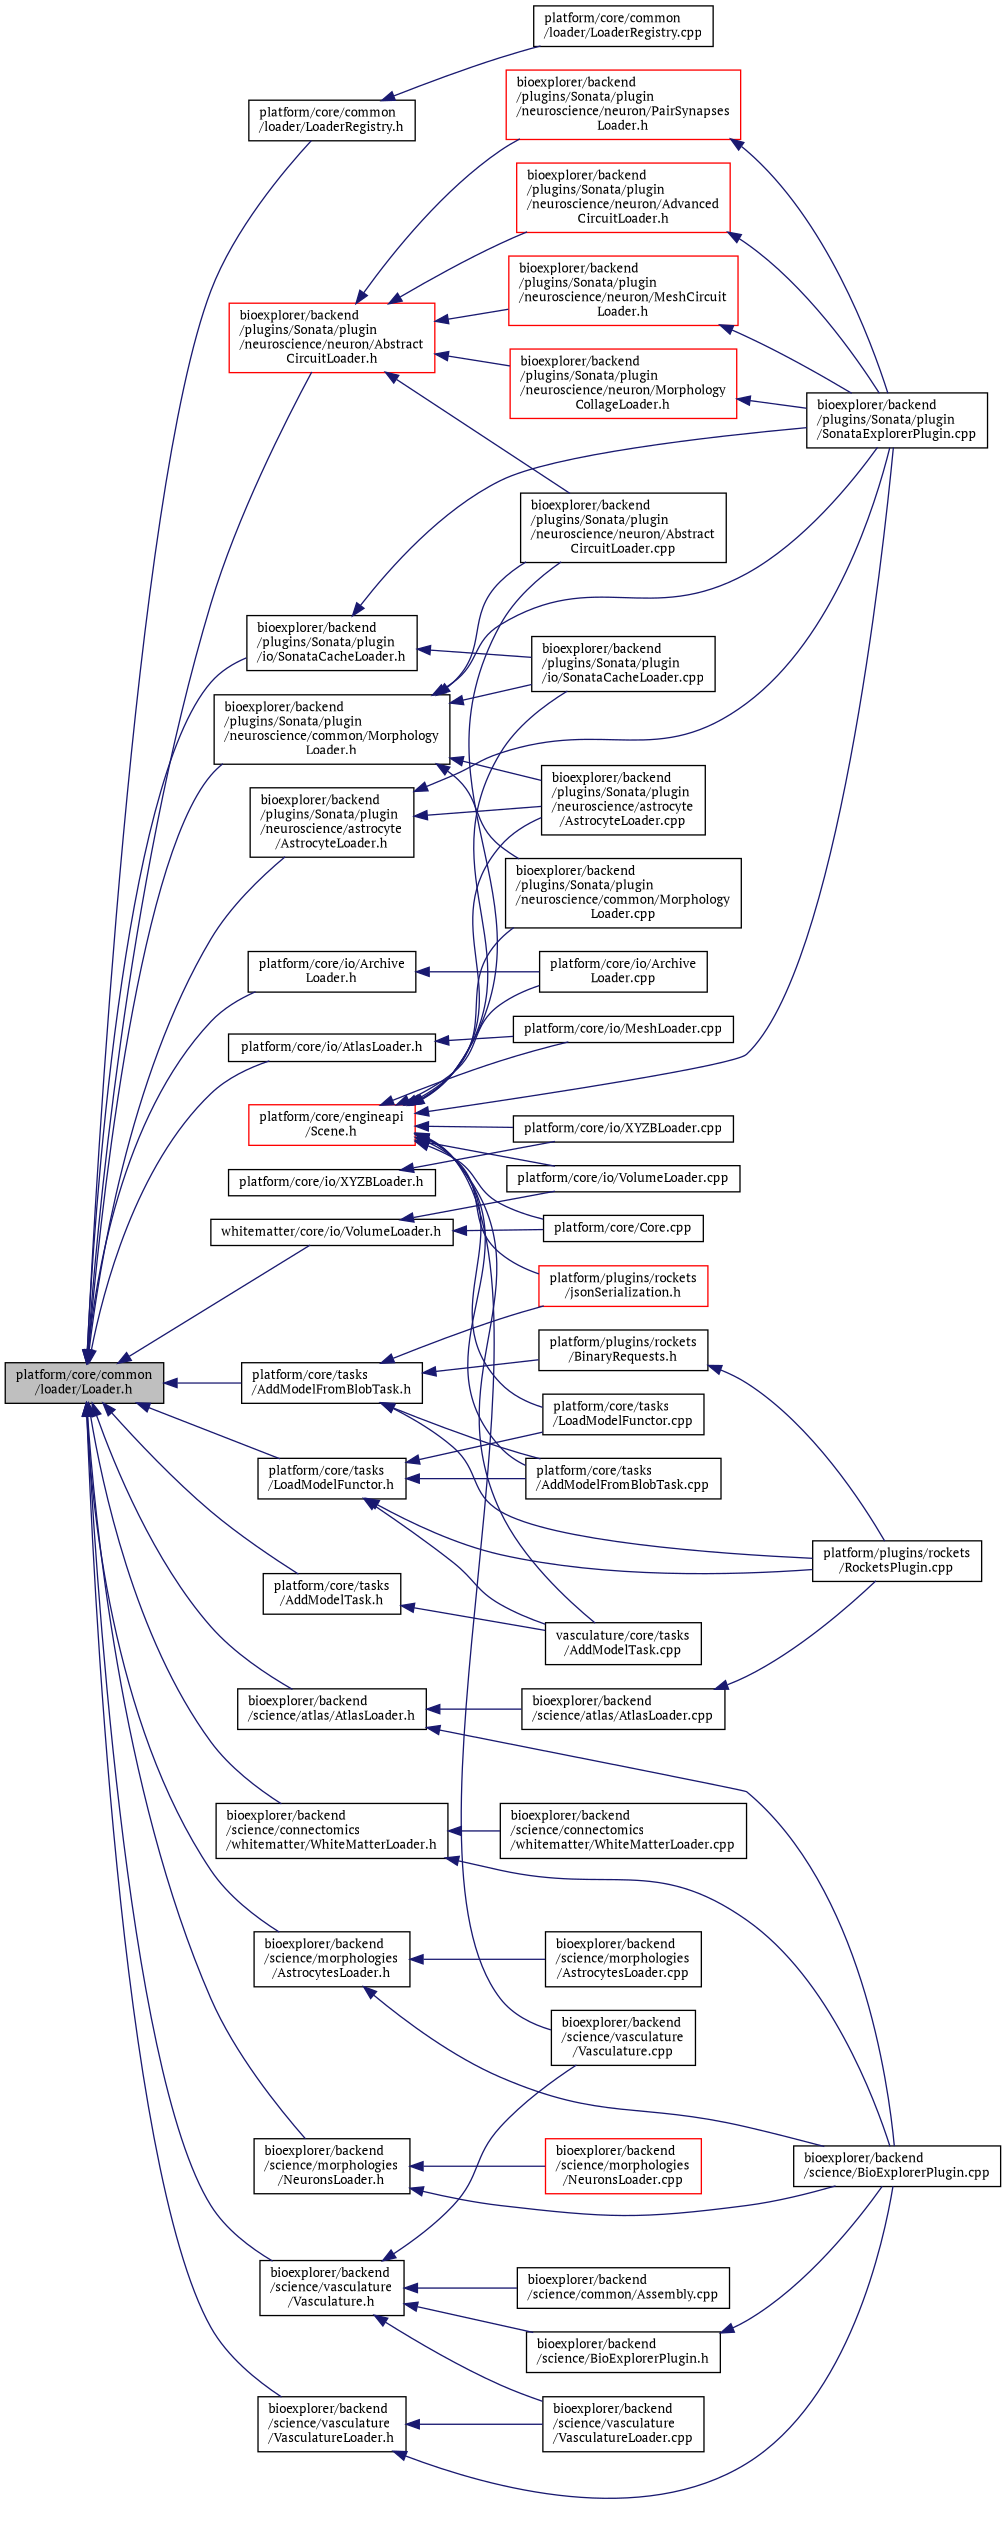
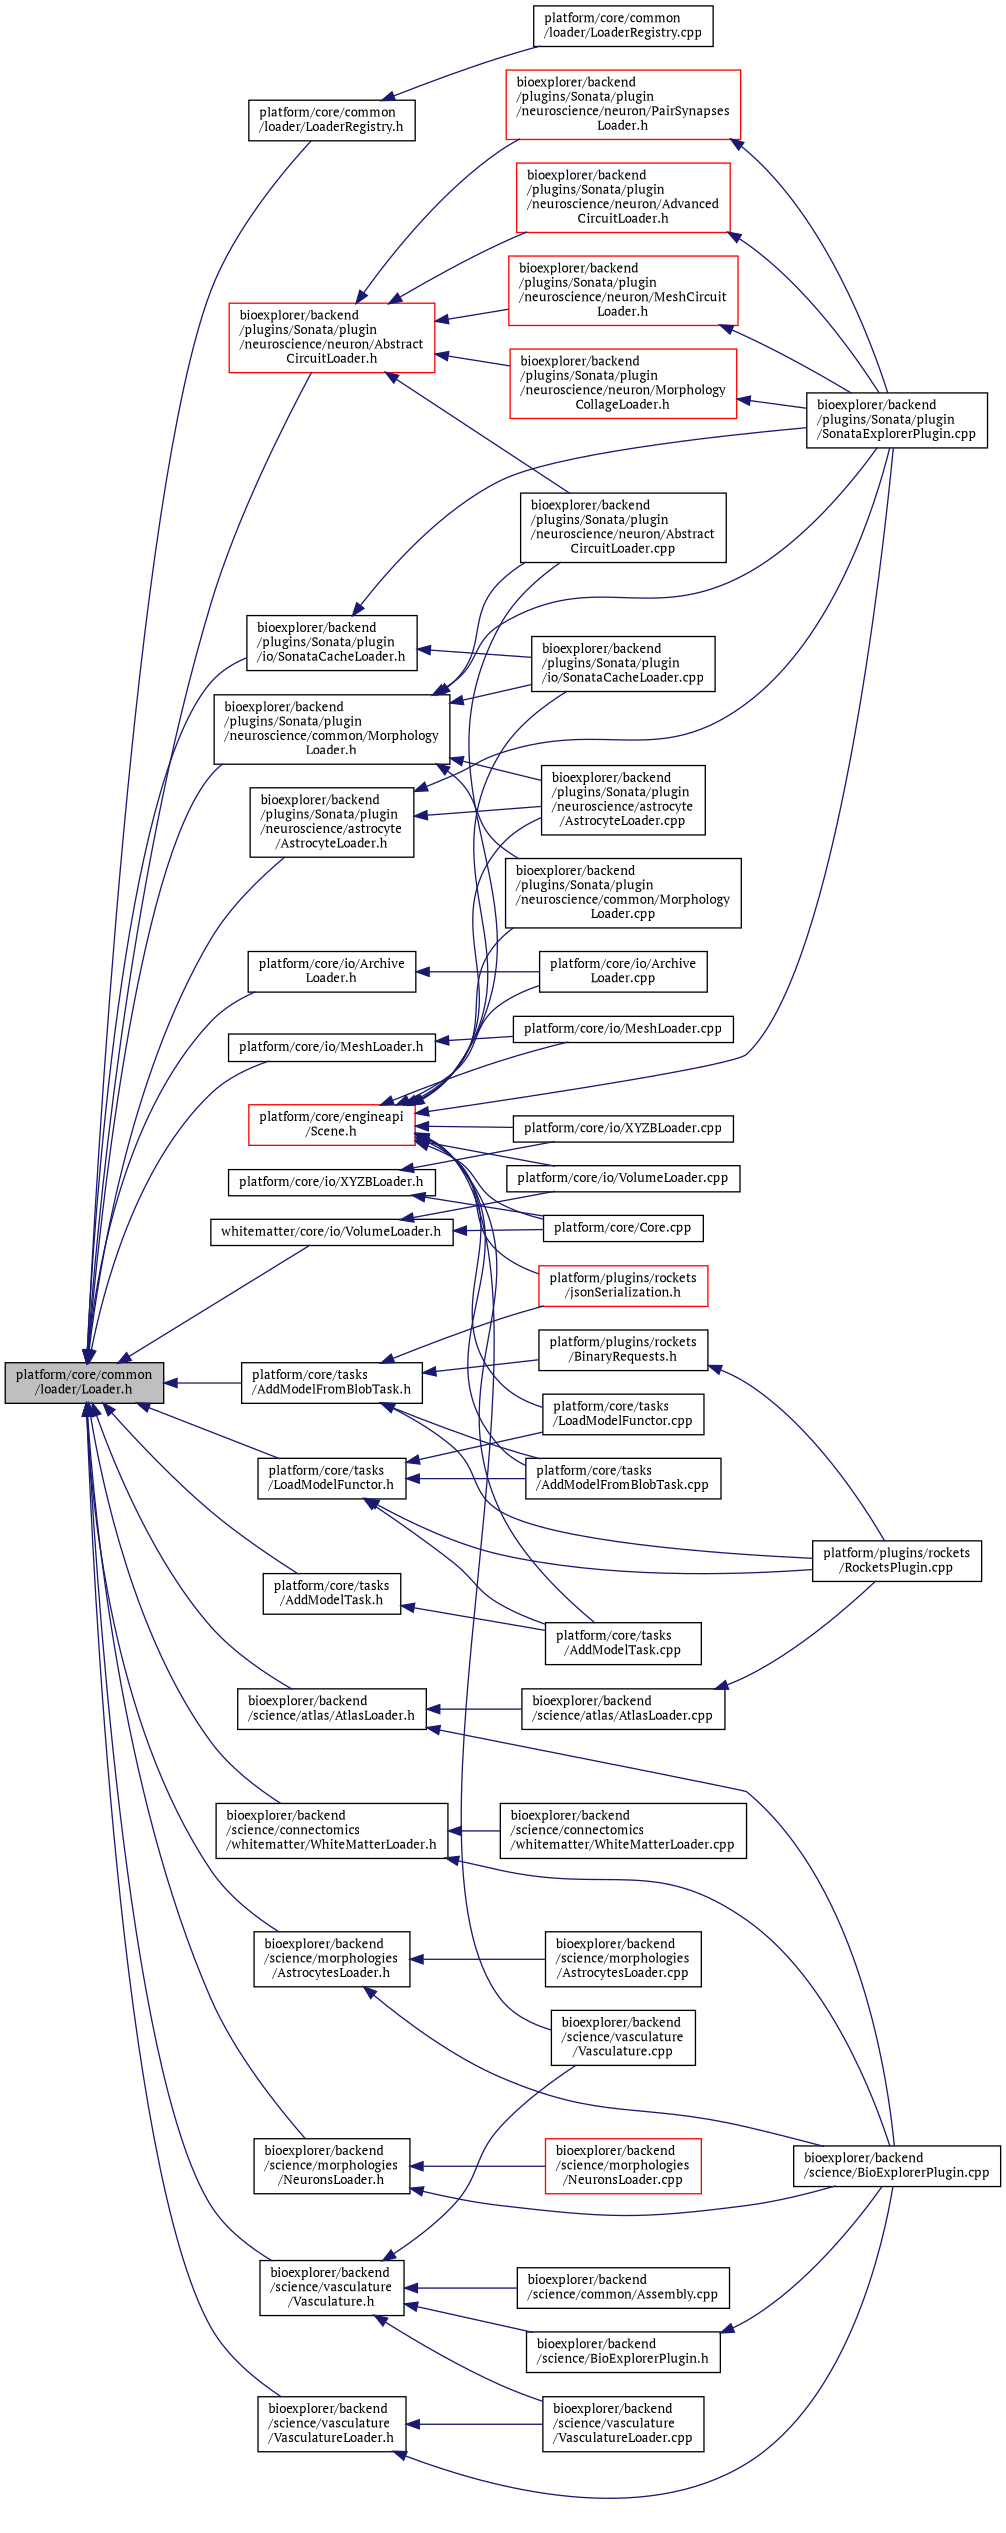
  digraph {
    fontname="PT Serif"
    rankdir=LR
    node [color=black fillcolor=white fontname="PT Serif" fontsize=10 shape=record style=filled]
    edge [color=midnightblue dir=back fontname="PT Serif" fontsize=10 labelfontname=Helvetica labelfontsize=10 style=solid]
    n1 [fillcolor=grey75 fontcolor=black height=0.2 label="platform/core/common\l/loader/Loader.h" width=0.4]
    n2 [height=0.2 label="platform/core/common\l/loader/LoaderRegistry.h" width=0.4]
    n3 [height=0.2 label="platform/core/io/Archive\lLoader.h" width=0.4]
-   n4 [height=0.2 label="platform/core/io/AtlasLoader.h" width=0.4]
+   n4 [height=0.2 label="platform/core/io/MeshLoader.h" width=0.4]
    n5 [height=0.2 label="whitematter/core/io/VolumeLoader.h" width=0.4]
    n6 [height=0.2 label="platform/core/tasks\l/AddModelFromBlobTask.h" width=0.4]
    n7 [height=0.2 label="platform/core/tasks\l/AddModelTask.h" width=0.4]
    n8 [height=0.2 label="platform/core/tasks\l/LoadModelFunctor.h" width=0.4]
    n9 [height=0.2 label="bioexplorer/backend\l/science/atlas/AtlasLoader.h" width=0.4]
    n10 [height=0.2 label="bioexplorer/backend\l/science/connectomics\l/whitematter/WhiteMatterLoader.h" width=0.4]
    n11 [height=0.2 label="bioexplorer/backend\l/science/morphologies\l/AstrocytesLoader.h" width=0.4]
    n12 [height=0.2 label="bioexplorer/backend\l/science/morphologies\l/NeuronsLoader.h" width=0.4]
    n13 [height=0.2 label="bioexplorer/backend\l/science/vasculature\l/Vasculature.h" width=0.4]
    n14 [height=0.2 label="bioexplorer/backend\l/science/vasculature\l/VasculatureLoader.h" width=0.4]
    n15 [height=0.2 label="bioexplorer/backend\l/plugins/Sonata/plugin\l/io/SonataCacheLoader.h" width=0.4]
    n16 [height=0.2 label="bioexplorer/backend\l/plugins/Sonata/plugin\l/neuroscience/astrocyte\l/AstrocyteLoader.h" width=0.4]
    n17 [height=0.2 label="bioexplorer/backend\l/plugins/Sonata/plugin\l/neuroscience/common/Morphology\lLoader.h" width=0.4]
    n18 [color=red height=0.2 label="bioexplorer/backend\l/plugins/Sonata/plugin\l/neuroscience/neuron/Abstract\lCircuitLoader.h" width=0.4]
    n19 [height=0.2 label="platform/core/common\l/loader/LoaderRegistry.cpp" width=0.4]
    n20 [height=0.2 label="platform/core/io/Archive\lLoader.cpp" width=0.4]
    n21 [height=0.2 label="platform/core/io/MeshLoader.cpp" width=0.4]
    n22 [height=0.2 label="platform/core/Core.cpp" width=0.4]
    n23 [height=0.2 label="platform/core/io/VolumeLoader.cpp" width=0.4]
    n24 [height=0.2 label="platform/core/io/XYZBLoader.h" width=0.4]
    n25 [height=0.2 label="platform/core/io/XYZBLoader.cpp" width=0.4]
    n26 [height=0.2 label="platform/core/tasks\l/AddModelFromBlobTask.cpp" width=0.4]
    n27 [color=red height=0.2 label="platform/plugins/rockets\l/jsonSerialization.h" width=0.4]
    n28 [height=0.2 label="platform/plugins/rockets\l/BinaryRequests.h" width=0.4]
    n29 [height=0.2 label="platform/plugins/rockets\l/RocketsPlugin.cpp" width=0.4]
-   n30 [height=0.2 label="vasculature/core/tasks\l/AddModelTask.cpp" width=0.4]
+   n30 [height=0.2 label="platform/core/tasks\l/AddModelTask.cpp" width=0.4]
    n31 [height=0.2 label="platform/core/tasks\l/LoadModelFunctor.cpp" width=0.4]
    n32 [height=0.2 label="bioexplorer/backend\l/science/atlas/AtlasLoader.cpp" width=0.4]
    n33 [height=0.2 label="bioexplorer/backend\l/science/BioExplorerPlugin.cpp" width=0.4]
    n34 [height=0.2 label="bioexplorer/backend\l/science/connectomics\l/whitematter/WhiteMatterLoader.cpp" width=0.4]
    n35 [height=0.2 label="bioexplorer/backend\l/science/morphologies\l/AstrocytesLoader.cpp" width=0.4]
    n36 [color=red height=0.2 label="bioexplorer/backend\l/science/morphologies\l/NeuronsLoader.cpp" width=0.4]
    n37 [height=0.2 label="bioexplorer/backend\l/science/vasculature\l/Vasculature.cpp" width=0.4]
    n38 [height=0.2 label="bioexplorer/backend\l/science/BioExplorerPlugin.h" width=0.4]
    n39 [height=0.2 label="bioexplorer/backend\l/science/common/Assembly.cpp" width=0.4]
    n40 [height=0.2 label="bioexplorer/backend\l/science/vasculature\l/VasculatureLoader.cpp" width=0.4]
    n41 [height=0.2 label="bioexplorer/backend\l/plugins/Sonata/plugin\l/io/SonataCacheLoader.cpp" width=0.4]
    n42 [height=0.2 label="bioexplorer/backend\l/plugins/Sonata/plugin\l/SonataExplorerPlugin.cpp" width=0.4]
    n43 [height=0.2 label="bioexplorer/backend\l/plugins/Sonata/plugin\l/neuroscience/astrocyte\l/AstrocyteLoader.cpp" width=0.4]
    n44 [height=0.2 label="bioexplorer/backend\l/plugins/Sonata/plugin\l/neuroscience/common/Morphology\lLoader.cpp" width=0.4]
    n45 [height=0.2 label="bioexplorer/backend\l/plugins/Sonata/plugin\l/neuroscience/neuron/Abstract\lCircuitLoader.cpp" width=0.4]
    n46 [color=red height=0.2 label="bioexplorer/backend\l/plugins/Sonata/plugin\l/neuroscience/neuron/Advanced\lCircuitLoader.h" width=0.4]
    n47 [color=red height=0.2 label="bioexplorer/backend\l/plugins/Sonata/plugin\l/neuroscience/neuron/MeshCircuit\lLoader.h" width=0.4]
    n48 [color=red height=0.2 label="bioexplorer/backend\l/plugins/Sonata/plugin\l/neuroscience/neuron/Morphology\lCollageLoader.h" width=0.4]
    n49 [color=red height=0.2 label="bioexplorer/backend\l/plugins/Sonata/plugin\l/neuroscience/neuron/PairSynapses\lLoader.h" width=0.4]
    n50 [color=red height=0.2 label="platform/core/engineapi\l/Scene.h" width=0.4]
    n1 -> n2
    n1 -> n3
    n1 -> n4
    n1 -> n5
    n1 -> n6
    n1 -> n7
    n1 -> n8
    n1 -> n9
    n1 -> n10
    n1 -> n11
    n1 -> n12
    n1 -> n13
    n1 -> n14
    n1 -> n15
    n1 -> n16
    n1 -> n17
    n1 -> n18
    n2 -> n19
    n3 -> n20
    n4 -> n21
    n5 -> n22
    n5 -> n23
    n6 -> n26
    n6 -> n27
    n6 -> n28
    n6 -> n29
    n7 -> n30
    n8 -> n26
    n8 -> n29
    n8 -> n30
    n8 -> n31
    n9 -> n32
    n9 -> n33
    n10 -> n33
    n10 -> n34
    n11 -> n33
    n11 -> n35
    n12 -> n33
    n12 -> n36
    n13 -> n37
    n13 -> n38
    n13 -> n39
    n13 -> n40
    n14 -> n33
    n14 -> n40
    n15 -> n41
    n15 -> n42
    n16 -> n42
    n16 -> n43
    n17 -> n41
    n17 -> n42
    n17 -> n43
    n17 -> n44
    n17 -> n45
    n18 -> n45
    n18 -> n46
    n18 -> n47
    n18 -> n48
    n18 -> n49
+   n24 -> n22
    n24 -> n25
    n28 -> n29
    n32 -> n29
    n38 -> n33
    n46 -> n42
    n47 -> n42
    n48 -> n42
    n49 -> n42
    n50 -> n20
    n50 -> n21
    n50 -> n22
    n50 -> n23
    n50 -> n25
    n50 -> n26
    n50 -> n27
    n50 -> n30
    n50 -> n31
    n50 -> n37
    n50 -> n41
    n50 -> n42
    n50 -> n43
    n50 -> n44
    n50 -> n45
  }
